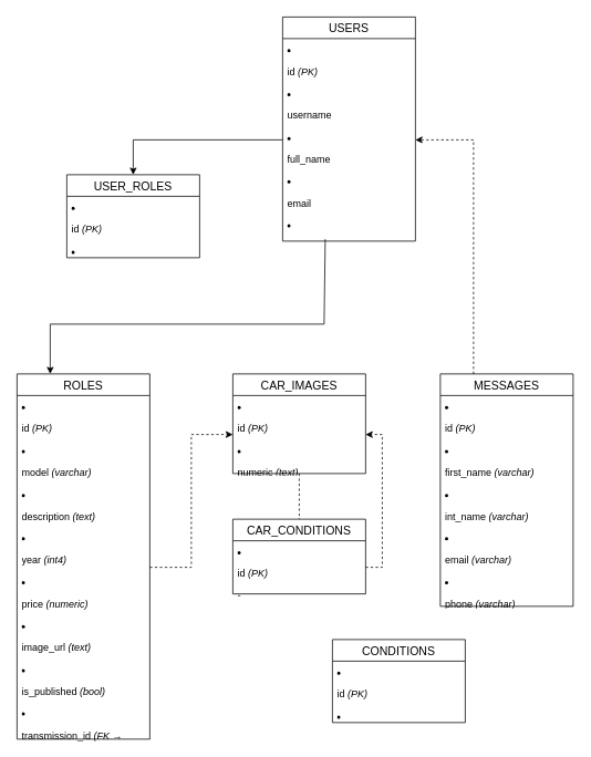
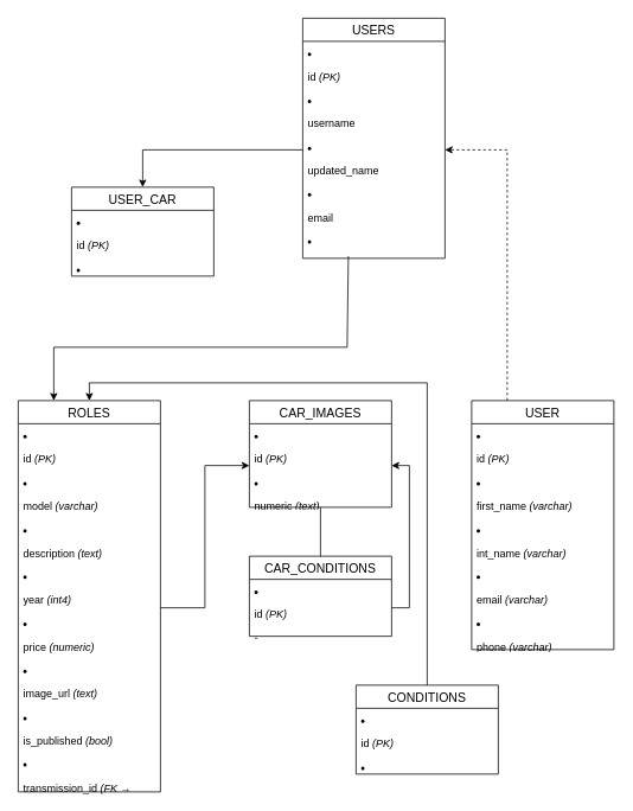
  <mxCell id="0" />
  <mxCell id="1" parent="0" />
  <mxCell id="2" value="USERS" style="swimlane;fontStyle=0;childLayout=stackLayout;horizontal=1;startSize=26;horizontalStack=0;resizeParent=1;resizeParentMax=0;resizeLast=0;collapsible=1;marginBottom=0;align=center;fontSize=14;" vertex="1" parent="1"><mxGeometry x="340" y="20" width="160" height="270" as="geometry" /></mxCell>
- <mxCell id="3" value="&lt;li data-end=&quot;343&quot; data-start=&quot;332&quot;&gt;&lt;p data-end=&quot;343&quot; data-start=&quot;334&quot;&gt;id &lt;em data-end=&quot;343&quot; data-start=&quot;337&quot;&gt;(PK)&lt;/em&gt;&lt;/p&gt;&lt;/li&gt;&lt;li data-end=&quot;356&quot; data-start=&quot;344&quot;&gt;&lt;p data-end=&quot;356&quot; data-start=&quot;346&quot;&gt;username&lt;/p&gt;&lt;/li&gt;&lt;li data-end=&quot;370&quot; data-start=&quot;357&quot;&gt;&lt;p data-end=&quot;370&quot; data-start=&quot;359&quot;&gt;full_name&lt;/p&gt;&lt;/li&gt;&lt;li data-end=&quot;380&quot; data-start=&quot;371&quot;&gt;&lt;p data-end=&quot;380&quot; data-start=&quot;373&quot;&gt;email&lt;/p&gt;&lt;/li&gt;&lt;li data-end=&quot;398&quot; data-start=&quot;381&quot;&gt;&lt;p data-end=&quot;398&quot; data-start=&quot;383&quot;&gt;password_hash&lt;/p&gt;&lt;/li&gt;&lt;li data-end=&quot;421&quot; data-start=&quot;399&quot;&gt;&lt;p data-end=&quot;421&quot; data-start=&quot;401&quot;&gt;active &lt;em data-end=&quot;419&quot; data-start=&quot;408&quot;&gt;(boolean)&lt;/em&gt;&lt;/p&gt;&lt;/li&gt;&lt;li data-end=&quot;456&quot; data-start=&quot;422&quot;&gt;&lt;p data-end=&quot;456&quot; data-start=&quot;424&quot;&gt;role_id &lt;em data-end=&quot;454&quot; data-start=&quot;432&quot;&gt;(FK → user_roles.id)&lt;/em&gt;&lt;/p&gt;&lt;/li&gt;&lt;li data-end=&quot;485&quot; data-start=&quot;457&quot;&gt;&lt;p data-end=&quot;485&quot; data-start=&quot;459&quot;&gt;created_at &lt;em data-end=&quot;483&quot; data-start=&quot;470&quot;&gt;(timestamp)&lt;/em&gt;&lt;/p&gt;&lt;/li&gt;" style="text;strokeColor=none;fillColor=none;spacingLeft=4;spacingRight=4;overflow=hidden;rotatable=0;points=[[0,0.5],[1,0.5]];portConstraint=eastwest;fontSize=12;whiteSpace=wrap;html=1;" vertex="1" parent="2"><mxGeometry y="26" width="160" height="244" as="geometry" /></mxCell>
- <mxCell id="4" value="USER_ROLES" style="swimlane;fontStyle=0;childLayout=stackLayout;horizontal=1;startSize=26;horizontalStack=0;resizeParent=1;resizeParentMax=0;resizeLast=0;collapsible=1;marginBottom=0;align=center;fontSize=14;" vertex="1" parent="1"><mxGeometry x="80" y="210" width="160" height="100" as="geometry" /></mxCell>
+ <mxCell id="3" value="&lt;li data-end=&quot;343&quot; data-start=&quot;332&quot;&gt;&lt;p data-end=&quot;343&quot; data-start=&quot;334&quot;&gt;id &lt;em data-end=&quot;343&quot; data-start=&quot;337&quot;&gt;(PK)&lt;/em&gt;&lt;/p&gt;&lt;/li&gt;&lt;li data-end=&quot;356&quot; data-start=&quot;344&quot;&gt;&lt;p data-end=&quot;356&quot; data-start=&quot;346&quot;&gt;username&lt;/p&gt;&lt;/li&gt;&lt;li data-end=&quot;370&quot; data-start=&quot;357&quot;&gt;&lt;p data-end=&quot;370&quot; data-start=&quot;359&quot;&gt;updated_name&lt;/p&gt;&lt;/li&gt;&lt;li data-end=&quot;380&quot; data-start=&quot;371&quot;&gt;&lt;p data-end=&quot;380&quot; data-start=&quot;373&quot;&gt;email&lt;/p&gt;&lt;/li&gt;&lt;li data-end=&quot;398&quot; data-start=&quot;381&quot;&gt;&lt;p data-end=&quot;398&quot; data-start=&quot;383&quot;&gt;password_hash&lt;/p&gt;&lt;/li&gt;&lt;li data-end=&quot;421&quot; data-start=&quot;399&quot;&gt;&lt;p data-end=&quot;421&quot; data-start=&quot;401&quot;&gt;active &lt;em data-end=&quot;419&quot; data-start=&quot;408&quot;&gt;(boolean)&lt;/em&gt;&lt;/p&gt;&lt;/li&gt;&lt;li data-end=&quot;456&quot; data-start=&quot;422&quot;&gt;&lt;p data-end=&quot;456&quot; data-start=&quot;424&quot;&gt;role_id &lt;em data-end=&quot;454&quot; data-start=&quot;432&quot;&gt;(FK → user_roles.id)&lt;/em&gt;&lt;/p&gt;&lt;/li&gt;&lt;li data-end=&quot;485&quot; data-start=&quot;457&quot;&gt;&lt;p data-end=&quot;485&quot; data-start=&quot;459&quot;&gt;created_at &lt;em data-end=&quot;483&quot; data-start=&quot;470&quot;&gt;(timestamp)&lt;/em&gt;&lt;/p&gt;&lt;/li&gt;" style="text;strokeColor=none;fillColor=none;spacingLeft=4;spacingRight=4;overflow=hidden;rotatable=0;points=[[0,0.5],[1,0.5]];portConstraint=eastwest;fontSize=12;whiteSpace=wrap;html=1;" vertex="1" parent="2"><mxGeometry y="26" width="160" height="244" as="geometry" /></mxCell>
+ <mxCell id="4" value="USER_CAR" style="swimlane;fontStyle=0;childLayout=stackLayout;horizontal=1;startSize=26;horizontalStack=0;resizeParent=1;resizeParentMax=0;resizeLast=0;collapsible=1;marginBottom=0;align=center;fontSize=14;" vertex="1" parent="1"><mxGeometry x="80" y="210" width="160" height="100" as="geometry" /></mxCell>
  <mxCell id="5" value="&lt;li data-end=&quot;724&quot; data-start=&quot;713&quot;&gt;&lt;p data-end=&quot;724&quot; data-start=&quot;715&quot;&gt;id &lt;em data-end=&quot;724&quot; data-start=&quot;718&quot;&gt;(PK)&lt;/em&gt;&lt;/p&gt;&lt;/li&gt;&lt;li data-end=&quot;745&quot; data-start=&quot;725&quot;&gt;&lt;p data-end=&quot;745&quot; data-start=&quot;727&quot;&gt;name &lt;em data-end=&quot;743&quot; data-start=&quot;732&quot;&gt;(varchar)&lt;/em&gt;&lt;/p&gt;&lt;/li&gt;" style="text;strokeColor=none;fillColor=none;spacingLeft=4;spacingRight=4;overflow=hidden;rotatable=0;points=[[0,0.5],[1,0.5]];portConstraint=eastwest;fontSize=12;whiteSpace=wrap;html=1;" vertex="1" parent="4"><mxGeometry y="26" width="160" height="74" as="geometry" /></mxCell>
  <mxCell id="6" value="ROLES" style="swimlane;fontStyle=0;childLayout=stackLayout;horizontal=1;startSize=26;horizontalStack=0;resizeParent=1;resizeParentMax=0;resizeLast=0;collapsible=1;marginBottom=0;align=center;fontSize=14;" vertex="1" parent="1"><mxGeometry x="20" y="450" width="160" height="440" as="geometry" /></mxCell>
  <mxCell id="7" value="&lt;li data-end=&quot;897&quot; data-start=&quot;884&quot;&gt;&lt;p data-end=&quot;897&quot; data-start=&quot;886&quot;&gt;id &lt;em data-end=&quot;895&quot; data-start=&quot;889&quot;&gt;(PK)&lt;/em&gt;&lt;/p&gt;&lt;/li&gt;&lt;li data-end=&quot;919&quot; data-start=&quot;898&quot;&gt;&lt;p data-end=&quot;919&quot; data-start=&quot;900&quot;&gt;model &lt;em data-end=&quot;917&quot; data-start=&quot;906&quot;&gt;(varchar)&lt;/em&gt;&lt;/p&gt;&lt;/li&gt;&lt;li data-end=&quot;944&quot; data-start=&quot;920&quot;&gt;&lt;p data-end=&quot;944&quot; data-start=&quot;922&quot;&gt;description &lt;em data-end=&quot;942&quot; data-start=&quot;934&quot;&gt;(text)&lt;/em&gt;&lt;/p&gt;&lt;/li&gt;&lt;li data-end=&quot;962&quot; data-start=&quot;945&quot;&gt;&lt;p data-end=&quot;962&quot; data-start=&quot;947&quot;&gt;year &lt;em data-end=&quot;960&quot; data-start=&quot;952&quot;&gt;(int4)&lt;/em&gt;&lt;/p&gt;&lt;/li&gt;&lt;li data-end=&quot;984&quot; data-start=&quot;963&quot;&gt;&lt;p data-end=&quot;984&quot; data-start=&quot;965&quot;&gt;price &lt;em data-end=&quot;982&quot; data-start=&quot;971&quot;&gt;(numeric)&lt;/em&gt;&lt;/p&gt;&lt;/li&gt;&lt;li data-end=&quot;1007&quot; data-start=&quot;985&quot;&gt;&lt;p data-end=&quot;1007&quot; data-start=&quot;987&quot;&gt;image_url &lt;em data-end=&quot;1005&quot; data-start=&quot;997&quot;&gt;(text)&lt;/em&gt;&lt;/p&gt;&lt;/li&gt;&lt;li data-end=&quot;1033&quot; data-start=&quot;1008&quot;&gt;&lt;p data-end=&quot;1033&quot; data-start=&quot;1010&quot;&gt;is_published &lt;em data-end=&quot;1031&quot; data-start=&quot;1023&quot;&gt;(bool)&lt;/em&gt;&lt;/p&gt;&lt;/li&gt;&lt;li data-end=&quot;1079&quot; data-start=&quot;1034&quot;&gt;&lt;p data-end=&quot;1079&quot; data-start=&quot;1036&quot;&gt;transmission_id &lt;em data-end=&quot;1077&quot; data-start=&quot;1052&quot;&gt;(FK → transmissions.id)&lt;/em&gt;&lt;/p&gt;&lt;/li&gt;&lt;li data-end=&quot;1123&quot; data-start=&quot;1080&quot;&gt;&lt;p data-end=&quot;1123&quot; data-start=&quot;1082&quot;&gt;condition_id &lt;em data-end=&quot;1121&quot; data-start=&quot;1095&quot;&gt;(FK → car_conditions.id)&lt;/em&gt;&lt;/p&gt;&lt;/li&gt;&lt;li data-end=&quot;1156&quot; data-start=&quot;1124&quot;&gt;&lt;p data-end=&quot;1156&quot; data-start=&quot;1126&quot;&gt;created_by &lt;em data-end=&quot;1154&quot; data-start=&quot;1137&quot;&gt;(FK → users.id)&lt;/em&gt;&lt;/p&gt;&lt;/li&gt;&lt;li data-end=&quot;1185&quot; data-start=&quot;1157&quot;&gt;&lt;p data-end=&quot;1185&quot; data-start=&quot;1159&quot;&gt;created_at &lt;em data-end=&quot;1183&quot; data-start=&quot;1170&quot;&gt;(timestamp)&lt;/em&gt;&lt;/p&gt;&lt;/li&gt;&lt;li data-end=&quot;1214&quot; data-start=&quot;1186&quot;&gt;&lt;p data-end=&quot;1214&quot; data-start=&quot;1188&quot;&gt;updated_at &lt;em data-end=&quot;1212&quot; data-start=&quot;1199&quot;&gt;(timestamp)&lt;/em&gt;&lt;/p&gt;&lt;/li&gt;&lt;li data-end=&quot;1235&quot; data-start=&quot;1215&quot;&gt;&lt;p data-end=&quot;1235&quot; data-start=&quot;1217&quot;&gt;is_sold &lt;em data-end=&quot;1233&quot; data-start=&quot;1225&quot;&gt;(bool)&lt;/em&gt;&lt;/p&gt;&lt;/li&gt;&lt;li data-end=&quot;1256&quot; data-start=&quot;1236&quot;&gt;&lt;p data-end=&quot;1256&quot; data-start=&quot;1238&quot;&gt;sold_at &lt;em data-end=&quot;1254&quot; data-start=&quot;1246&quot;&gt;(date)&lt;/em&gt;&lt;/p&gt;&lt;/li&gt;" style="text;strokeColor=none;fillColor=none;spacingLeft=4;spacingRight=4;overflow=hidden;rotatable=0;points=[[0,0.5],[1,0.5]];portConstraint=eastwest;fontSize=12;whiteSpace=wrap;html=1;" vertex="1" parent="6"><mxGeometry y="26" width="160" height="414" as="geometry" /></mxCell>
  <mxCell id="8" value="CAR_IMAGES" style="swimlane;fontStyle=0;childLayout=stackLayout;horizontal=1;startSize=26;horizontalStack=0;resizeParent=1;resizeParentMax=0;resizeLast=0;collapsible=1;marginBottom=0;align=center;fontSize=14;" vertex="1" parent="1"><mxGeometry x="280" y="450" width="160" height="120" as="geometry" /></mxCell>
  <mxCell id="9" value="&lt;li data-end=&quot;1723&quot; data-start=&quot;1710&quot;&gt;&lt;p data-end=&quot;1723&quot; data-start=&quot;1712&quot;&gt;id &lt;em data-end=&quot;1721&quot; data-start=&quot;1715&quot;&gt;(PK)&lt;/em&gt;&lt;/p&gt;&lt;/li&gt;&lt;li data-end=&quot;1740&quot; data-start=&quot;1724&quot;&gt;&lt;p data-end=&quot;1740&quot; data-start=&quot;1726&quot;&gt;numeric &lt;em data-end=&quot;1738&quot; data-start=&quot;1730&quot;&gt;(text)&lt;/em&gt;&lt;/p&gt;&lt;/li&gt;&lt;li data-end=&quot;1768&quot; data-start=&quot;1741&quot;&gt;&lt;p data-end=&quot;1768&quot; data-start=&quot;1743&quot;&gt;car_id &lt;em data-end=&quot;1766&quot; data-start=&quot;1750&quot;&gt;(FK → cars.id)&lt;/em&gt;&lt;/p&gt;&lt;/li&gt;" style="text;strokeColor=none;fillColor=none;spacingLeft=4;spacingRight=4;overflow=hidden;rotatable=0;points=[[0,0.5],[1,0.5]];portConstraint=eastwest;fontSize=12;whiteSpace=wrap;html=1;" vertex="1" parent="8"><mxGeometry y="26" width="160" height="94" as="geometry" /></mxCell>
  <mxCell id="10" style="edgeStyle=orthogonalEdgeStyle;rounded=0;orthogonalLoop=1;jettySize=auto;html=1;exitX=0.25;exitY=0;exitDx=0;exitDy=0;dashed=1;" edge="1" parent="1" source="11" target="3"><mxGeometry relative="1" as="geometry" /></mxCell>
- <mxCell id="11" value="MESSAGES" style="swimlane;fontStyle=0;childLayout=stackLayout;horizontal=1;startSize=26;horizontalStack=0;resizeParent=1;resizeParentMax=0;resizeLast=0;collapsible=1;marginBottom=0;align=center;fontSize=14;" vertex="1" parent="1"><mxGeometry x="530" y="450" width="160" height="280" as="geometry" /></mxCell>
+ <mxCell id="11" value="USER" style="swimlane;fontStyle=0;childLayout=stackLayout;horizontal=1;startSize=26;horizontalStack=0;resizeParent=1;resizeParentMax=0;resizeLast=0;collapsible=1;marginBottom=0;align=center;fontSize=14;" vertex="1" parent="1"><mxGeometry x="530" y="450" width="160" height="280" as="geometry" /></mxCell>
  <mxCell id="12" value="&lt;li data-end=&quot;1910&quot; data-start=&quot;1897&quot;&gt;&lt;p data-end=&quot;1910&quot; data-start=&quot;1899&quot;&gt;id &lt;em data-end=&quot;1908&quot; data-start=&quot;1902&quot;&gt;(PK)&lt;/em&gt;&lt;/p&gt;&lt;/li&gt;&lt;li data-end=&quot;1937&quot; data-start=&quot;1911&quot;&gt;&lt;p data-end=&quot;1937&quot; data-start=&quot;1913&quot;&gt;first_name &lt;em data-end=&quot;1935&quot; data-start=&quot;1924&quot;&gt;(varchar)&lt;/em&gt;&lt;/p&gt;&lt;/li&gt;&lt;li data-end=&quot;1963&quot; data-start=&quot;1938&quot;&gt;&lt;p data-end=&quot;1963&quot; data-start=&quot;1940&quot;&gt;int_name &lt;em data-end=&quot;1961&quot; data-start=&quot;1950&quot;&gt;(varchar)&lt;/em&gt;&lt;/p&gt;&lt;/li&gt;&lt;li data-end=&quot;1985&quot; data-start=&quot;1964&quot;&gt;&lt;p data-end=&quot;1985&quot; data-start=&quot;1966&quot;&gt;email &lt;em data-end=&quot;1983&quot; data-start=&quot;1972&quot;&gt;(varchar)&lt;/em&gt;&lt;/p&gt;&lt;/li&gt;&lt;li data-end=&quot;2007&quot; data-start=&quot;1986&quot;&gt;&lt;p data-end=&quot;2007&quot; data-start=&quot;1988&quot;&gt;phone &lt;em data-end=&quot;2005&quot; data-start=&quot;1994&quot;&gt;(varchar)&lt;/em&gt;&lt;/p&gt;&lt;/li&gt;&lt;li data-end=&quot;2028&quot; data-start=&quot;2008&quot;&gt;&lt;p data-end=&quot;2028&quot; data-start=&quot;2010&quot;&gt;content &lt;em data-end=&quot;2026&quot; data-start=&quot;2018&quot;&gt;(text)&lt;/em&gt;&lt;/p&gt;&lt;/li&gt;&lt;li data-end=&quot;2056&quot; data-start=&quot;2029&quot;&gt;&lt;p data-end=&quot;2056&quot; data-start=&quot;2031&quot;&gt;car_id &lt;em data-end=&quot;2054&quot; data-start=&quot;2038&quot;&gt;(FK → cars.id)&lt;/em&gt;&lt;/p&gt;&lt;/li&gt;&lt;li data-end=&quot;2086&quot; data-start=&quot;2057&quot;&gt;&lt;p data-end=&quot;2086&quot; data-start=&quot;2059&quot;&gt;received_at &lt;em data-end=&quot;2084&quot; data-start=&quot;2071&quot;&gt;(timestamp)&lt;/em&gt;&lt;/p&gt;&lt;/li&gt;&lt;li data-end=&quot;2107&quot; data-start=&quot;2087&quot;&gt;&lt;p data-end=&quot;2107&quot; data-start=&quot;2089&quot;&gt;is_read &lt;em data-end=&quot;2105&quot; data-start=&quot;2097&quot;&gt;(bool)&lt;/em&gt;&lt;/p&gt;&lt;/li&gt;" style="text;strokeColor=none;fillColor=none;spacingLeft=4;spacingRight=4;overflow=hidden;rotatable=0;points=[[0,0.5],[1,0.5]];portConstraint=eastwest;fontSize=12;whiteSpace=wrap;html=1;" vertex="1" parent="11"><mxGeometry y="26" width="160" height="254" as="geometry" /></mxCell>
+ <mxCell id="13" style="edgeStyle=orthogonalEdgeStyle;rounded=0;orthogonalLoop=1;jettySize=auto;html=1;exitX=0.5;exitY=0;exitDx=0;exitDy=0;entryX=0.5;entryY=0;entryDx=0;entryDy=0;" edge="1" parent="1" source="14" target="6"><mxGeometry relative="1" as="geometry" /></mxCell>
  <mxCell id="14" value="CONDITIONS" style="swimlane;fontStyle=0;childLayout=stackLayout;horizontal=1;startSize=26;horizontalStack=0;resizeParent=1;resizeParentMax=0;resizeLast=0;collapsible=1;marginBottom=0;align=center;fontSize=14;" vertex="1" parent="1"><mxGeometry x="400" y="770" width="160" height="100" as="geometry" /></mxCell>
  <mxCell id="15" value="&lt;li data-end=&quot;2254&quot; data-start=&quot;2241&quot;&gt;&lt;p data-end=&quot;2254&quot; data-start=&quot;2243&quot;&gt;id &lt;em data-end=&quot;2252&quot; data-start=&quot;2246&quot;&gt;(PK)&lt;/em&gt;&lt;/p&gt;&lt;/li&gt;&lt;li data-end=&quot;2275&quot; data-start=&quot;2255&quot;&gt;&lt;p data-end=&quot;2275&quot; data-start=&quot;2257&quot;&gt;type &lt;em data-end=&quot;2273&quot; data-start=&quot;2262&quot;&gt;(varchar)&lt;/em&gt;&lt;/p&gt;&lt;/li&gt;" style="text;strokeColor=none;fillColor=none;spacingLeft=4;spacingRight=4;overflow=hidden;rotatable=0;points=[[0,0.5],[1,0.5]];portConstraint=eastwest;fontSize=12;whiteSpace=wrap;html=1;" vertex="1" parent="14"><mxGeometry y="26" width="160" height="74" as="geometry" /></mxCell>
  <mxCell id="16" value="CAR_CONDITIONS" style="swimlane;fontStyle=0;childLayout=stackLayout;horizontal=1;startSize=26;horizontalStack=0;resizeParent=1;resizeParentMax=0;resizeLast=0;collapsible=1;marginBottom=0;align=center;fontSize=14;" vertex="1" parent="1"><mxGeometry x="280" y="625" width="160" height="90" as="geometry" /></mxCell>
  <mxCell id="17" value="&lt;li data-end=&quot;2444&quot; data-start=&quot;2431&quot;&gt;&lt;p data-end=&quot;2444&quot; data-start=&quot;2433&quot;&gt;id &lt;em data-end=&quot;2442&quot; data-start=&quot;2436&quot;&gt;(PK)&lt;/em&gt;&lt;/p&gt;&lt;/li&gt;&lt;li data-end=&quot;2466&quot; data-start=&quot;2445&quot;&gt;&lt;p data-end=&quot;2466&quot; data-start=&quot;2447&quot;&gt;label &lt;em data-end=&quot;2464&quot; data-start=&quot;2453&quot;&gt;(varchar)&lt;/em&gt;&lt;/p&gt;&lt;/li&gt;" style="text;strokeColor=none;fillColor=none;spacingLeft=4;spacingRight=4;overflow=hidden;rotatable=0;points=[[0,0.5],[1,0.5]];portConstraint=eastwest;fontSize=12;whiteSpace=wrap;html=1;" vertex="1" parent="16"><mxGeometry y="26" width="160" height="64" as="geometry" /></mxCell>
  <mxCell id="18" style="edgeStyle=orthogonalEdgeStyle;rounded=0;orthogonalLoop=1;jettySize=auto;html=1;exitX=0;exitY=0.5;exitDx=0;exitDy=0;entryX=0.5;entryY=0;entryDx=0;entryDy=0;" edge="1" parent="1" source="3" target="4"><mxGeometry relative="1" as="geometry" /></mxCell>
- <mxCell id="19" style="edgeStyle=orthogonalEdgeStyle;rounded=0;orthogonalLoop=1;jettySize=auto;html=1;exitX=1;exitY=0.5;exitDx=0;exitDy=0;entryX=0;entryY=0.5;entryDx=0;entryDy=0;dashed=1;" edge="1" parent="1" source="7" target="9"><mxGeometry relative="1" as="geometry" /></mxCell>
- <mxCell id="20" style="edgeStyle=orthogonalEdgeStyle;rounded=0;orthogonalLoop=1;jettySize=auto;html=1;exitX=1;exitY=0.5;exitDx=0;exitDy=0;entryX=1;entryY=0.5;entryDx=0;entryDy=0;dashed=1;" edge="1" parent="1" source="17" target="9"><mxGeometry relative="1" as="geometry" /></mxCell>
- <mxCell id="21" value="" style="endArrow=none;html=1;rounded=0;entryX=0.5;entryY=0;entryDx=0;entryDy=0;dashed=1;" edge="1" parent="1" source="9" target="16"><mxGeometry relative="1" as="geometry"><mxPoint x="580" y="490" as="sourcePoint" /><mxPoint x="740" y="490" as="targetPoint" /></mxGeometry></mxCell>
+ <mxCell id="19" style="edgeStyle=orthogonalEdgeStyle;rounded=0;orthogonalLoop=1;jettySize=auto;html=1;exitX=1;exitY=0.5;exitDx=0;exitDy=0;entryX=0;entryY=0.5;entryDx=0;entryDy=0;" edge="1" parent="1" source="7" target="9"><mxGeometry relative="1" as="geometry" /></mxCell>
+ <mxCell id="20" style="edgeStyle=orthogonalEdgeStyle;rounded=0;orthogonalLoop=1;jettySize=auto;html=1;exitX=1;exitY=0.5;exitDx=0;exitDy=0;entryX=1;entryY=0.5;entryDx=0;entryDy=0;" edge="1" parent="1" source="17" target="9"><mxGeometry relative="1" as="geometry" /></mxCell>
+ <mxCell id="21" value="" style="endArrow=none;html=1;rounded=0;entryX=0.5;entryY=0;entryDx=0;entryDy=0;" edge="1" parent="1" source="9" target="16"><mxGeometry relative="1" as="geometry"><mxPoint x="580" y="490" as="sourcePoint" /><mxPoint x="740" y="490" as="targetPoint" /></mxGeometry></mxCell>
  <mxCell id="22" value="" style="endArrow=classic;html=1;rounded=0;entryX=0.25;entryY=0;entryDx=0;entryDy=0;exitX=0.321;exitY=0.99;exitDx=0;exitDy=0;exitPerimeter=0;" edge="1" parent="1" source="3" target="6"><mxGeometry width="50" height="50" relative="1" as="geometry"><mxPoint x="730" y="340" as="sourcePoint" /><mxPoint x="780" y="290" as="targetPoint" /><Array as="points"><mxPoint x="390" y="390" /><mxPoint x="60" y="390" /></Array></mxGeometry></mxCell>
